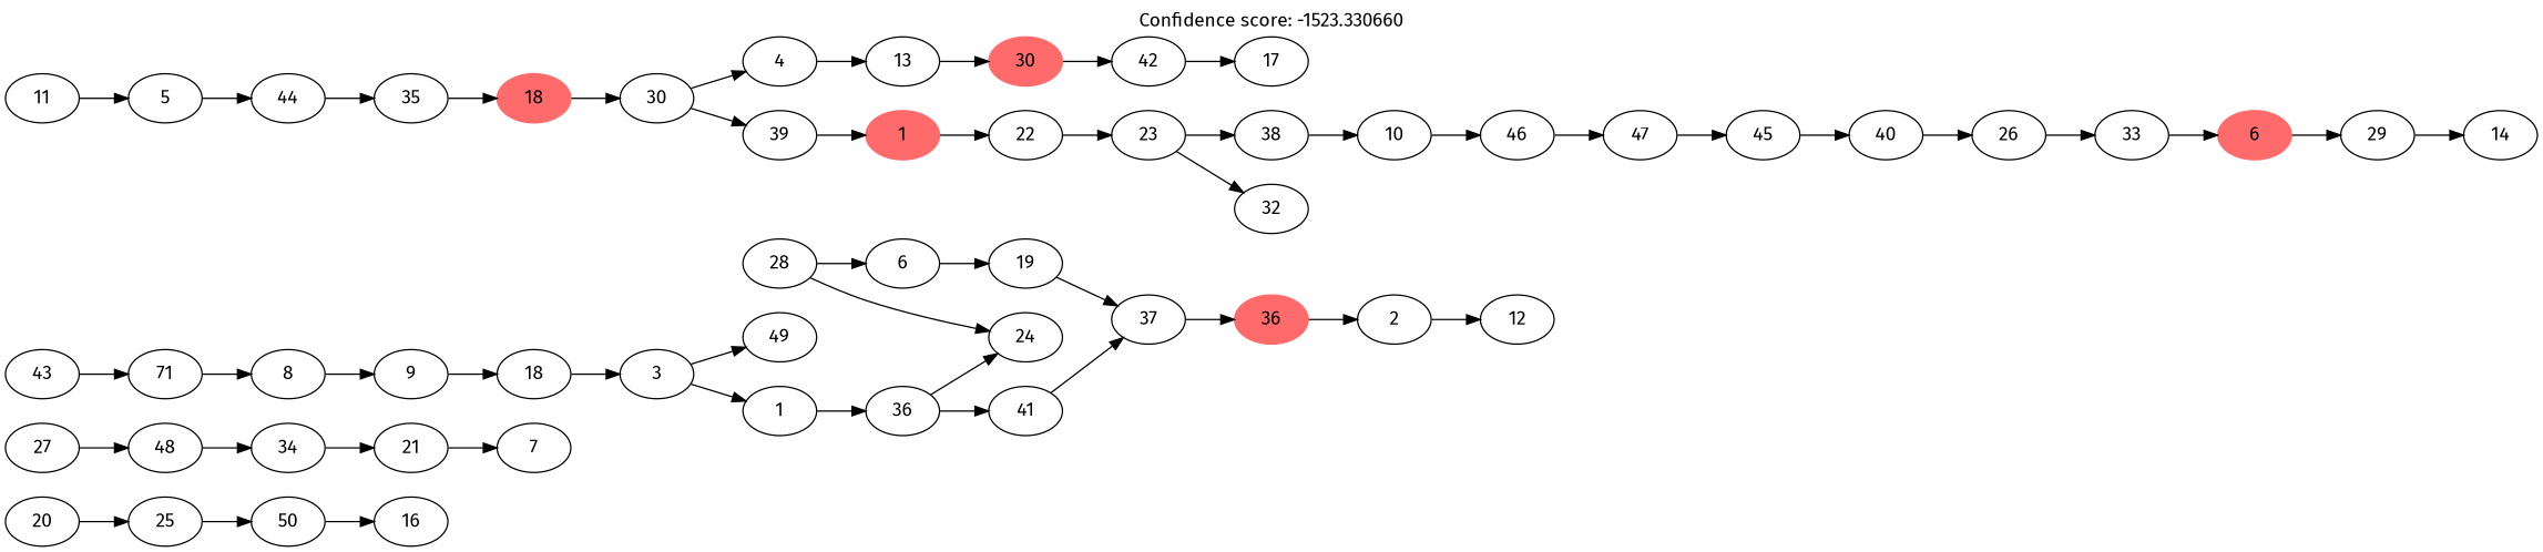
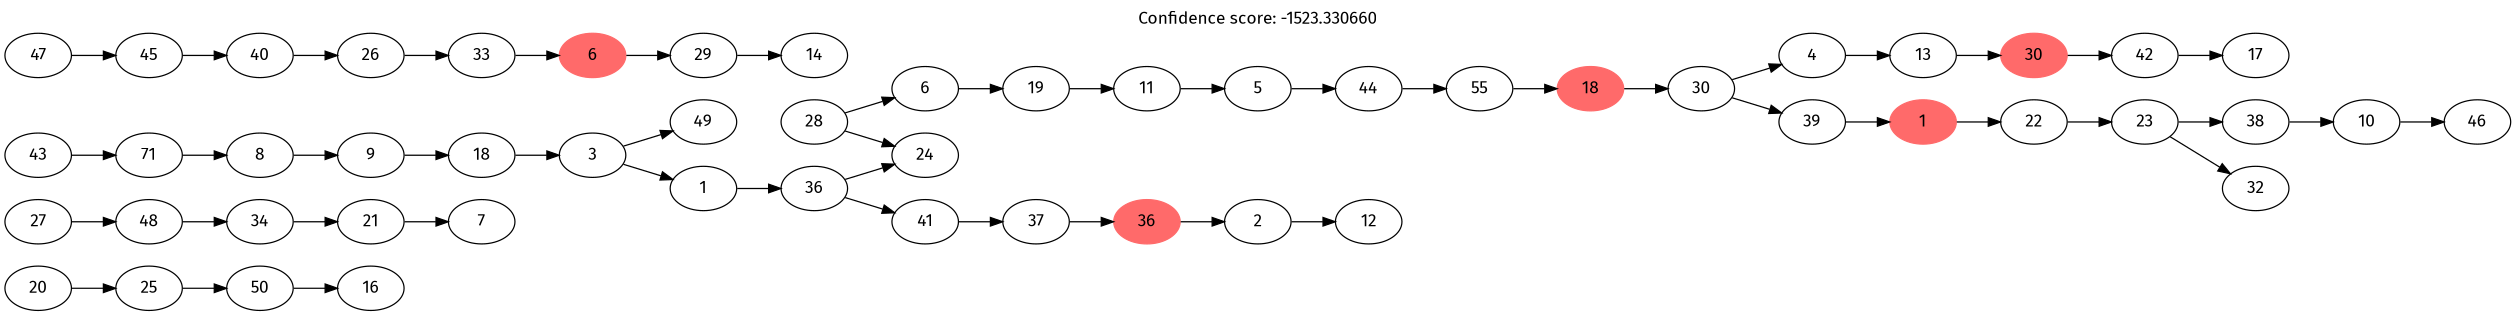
  digraph {
    fontname="Fira Sans"
    label="Confidence score: -1523.330660"
    labelloc=t
    rankdir=LR
    node [fontname="Fira Sans"]
    edge [fontname="Fira Sans"]
    n1 [label=50]
    n2 [label=16]
    n3 [label=25]
    n4 [label=20]
    n5 [label=7]
    n6 [label=21]
    n7 [label=34]
    n8 [label=48]
    n9 [label=27]
    n10 [label=49]
    n11 [label=29]
    n12 [label=14]
    n13 [color=indianred1 label=6 style=filled]
    n14 [label=33]
    n15 [label=26]
    n16 [label=40]
    n17 [label=45]
    n18 [label=47]
    n19 [label=46]
    n20 [label=10]
    n21 [label=38]
    n22 [label=17]
    n23 [label=42]
    n24 [color=indianred1 label=30 style=filled]
    n25 [label=13]
    n26 [label=4]
    n27 [label=23]
    n28 [label=32]
    n29 [label=22]
    n30 [color=indianred1 label=1 style=filled]
    n31 [label=39]
    n32 [label=30]
    n33 [color=indianred1 label=18 style=filled]
-   n34 [label=35]
+   n34 [label=55]
    n35 [label=44]
    n36 [label=5]
    n37 [label=11]
    n38 [label=19]
    n39 [label=6]
    n40 [label=28]
    n41 [label=24]
    n42 [label=2]
    n43 [label=12]
    n44 [color=indianred1 label=36 style=filled]
    n45 [label=37]
    n46 [label=41]
    n47 [label=36]
    n48 [label=1]
    n49 [label=3]
    n50 [label=18]
    n51 [label=9]
    n52 [label=8]
    n53 [label=71]
    n54 [label=43]
    n1 -> n2
    n3 -> n1
    n4 -> n3
    n6 -> n5
    n7 -> n6
    n8 -> n7
    n9 -> n8
    n11 -> n12
    n13 -> n11
    n14 -> n13
    n15 -> n14
    n16 -> n15
    n17 -> n16
    n18 -> n17
-   n19 -> n18
    n20 -> n19
    n21 -> n20
    n23 -> n22
    n24 -> n23
    n25 -> n24
    n26 -> n25
    n27 -> n21
    n27 -> n28
    n29 -> n27
    n30 -> n29
    n31 -> n30
    n32 -> n26
    n32 -> n31
    n33 -> n32
    n34 -> n33
    n35 -> n34
    n36 -> n35
    n37 -> n36
-   n38 -> n45
+   n38 -> n37
    n39 -> n38
    n40 -> n39
    n40 -> n41
    n42 -> n43
    n44 -> n42
    n45 -> n44
    n46 -> n45
    n47 -> n41
    n47 -> n46
    n48 -> n47
    n49 -> n10
    n49 -> n48
    n50 -> n49
    n51 -> n50
    n52 -> n51
    n53 -> n52
    n54 -> n53
  }
